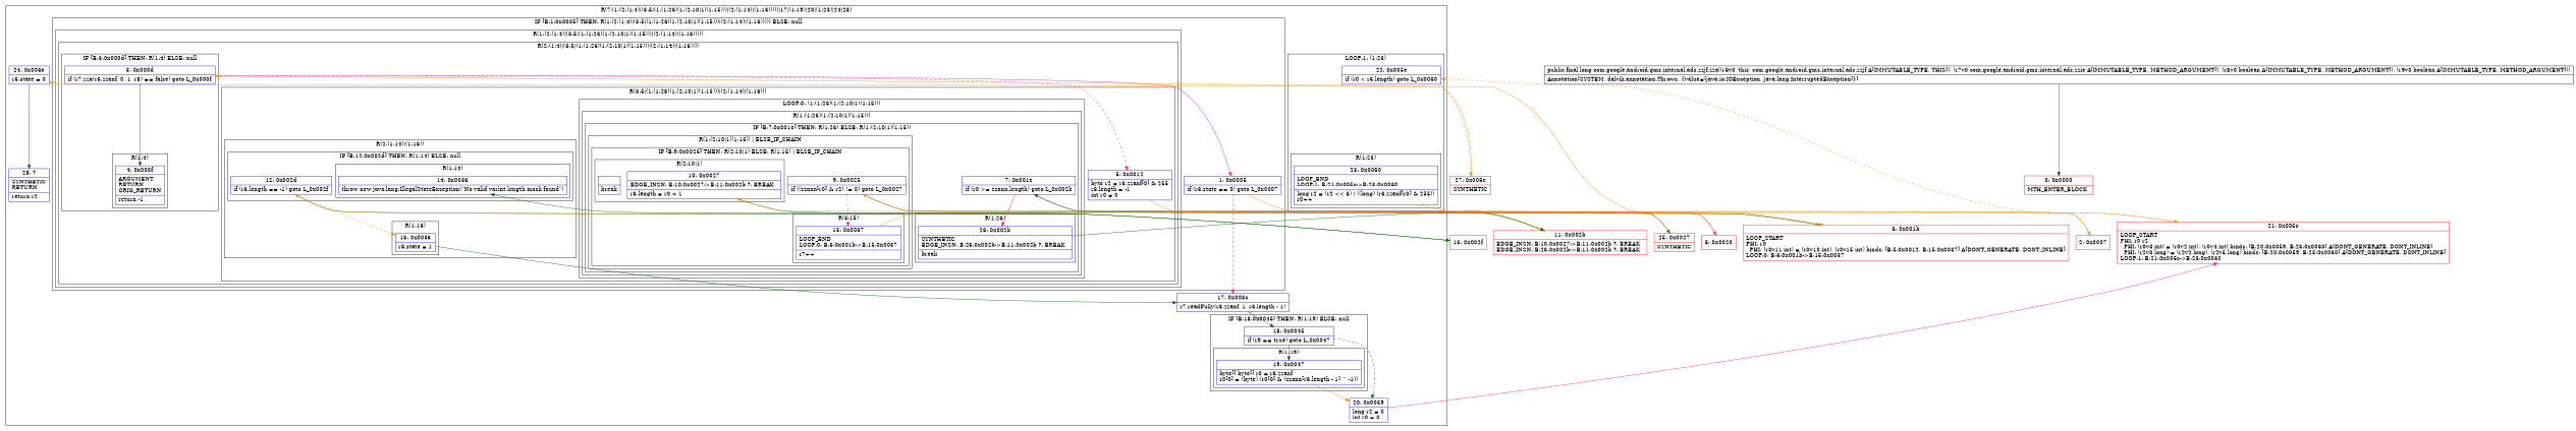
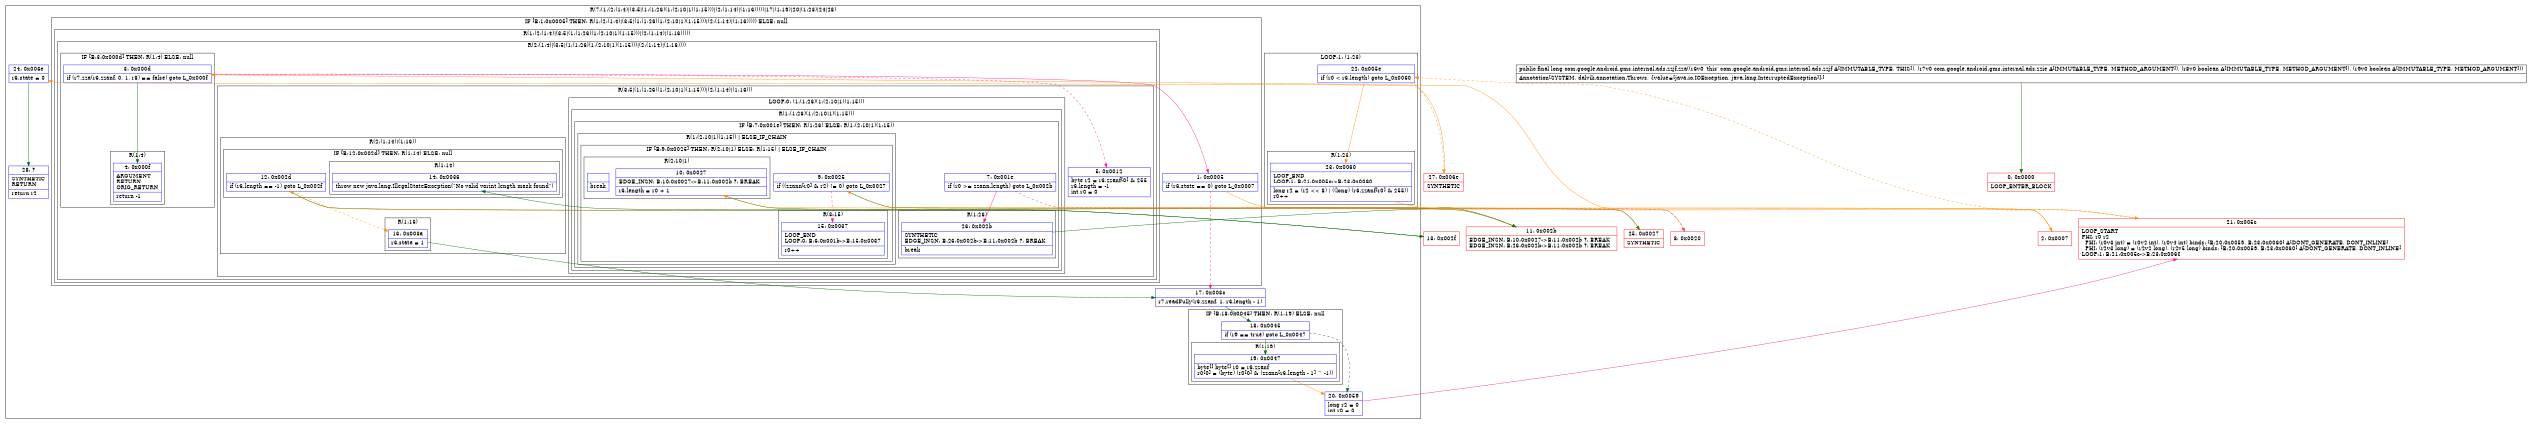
  digraph {
    node [color=blue shape=record]
    edge [color=darkorange]
    n1 [label="{4\:\ 0x000f|ARGUMENT\lRETURN\lORIG_RETURN\l|return \-1\l}"]
    n2 [label="{3\:\ 0x000d|if (r7.zza(r6.zzanf, 0, 1, r8) == false) goto L_0x000f\l}"]
    n3 [label="{26\:\ 0x002b|SYNTHETIC\lEDGE_INSN: B:26:0x002b\-\>B:11:0x002b ?: BREAK  \l|break\l}"]
    n4 [label="{10\:\ 0x0027|EDGE_INSN: B:10:0x0027\-\>B:11:0x002b ?: BREAK  \l|r6.length = r0 + 1\l}"]
    n5 [label="{|break\l}"]
-   n6 [label="{15\:\ 0x0037|LOOP_END\lLOOP:0: B:6:0x001b\-\>B:15:0x0037\l|r7++\l}"]
+   n6 [label="{15\:\ 0x0037|LOOP_END\lLOOP:0: B:6:0x001b\-\>B:15:0x0037\l|r0++\l}"]
    n7 [label="{9\:\ 0x0025|if ((zzann[r0] & r2) != 0) goto L_0x0027\l}"]
    n8 [label="{7\:\ 0x001e|if (r0 \>= zzann.length) goto L_0x002b\l}"]
    n9 [label="{16\:\ 0x003a|r6.state = 1\l}"]
    n10 [label="{14\:\ 0x0036|throw new java.lang.IllegalStateException(\"No valid varint length mask found\")\l}"]
    n11 [label="{12\:\ 0x002d|if (r6.length == \-1) goto L_0x002f\l}"]
    n12 [label="{5\:\ 0x0012|byte r2 = r6.zzanf[0] & 255\lr6.length = \-1\lint r0 = 0\l}"]
    n13 [label="{1\:\ 0x0005|if (r6.state == 0) goto L_0x0007\l}"]
    n14 [label="{19\:\ 0x0047|byte[] byte[] r0 = r6.zzanf\lr0[0] = (byte) (r0[0] & (zzann[r6.length \- 1] ^ \-1))\l}"]
    n15 [label="{18\:\ 0x0045|if (r9 == true) goto L_0x0047\l}"]
    n16 [label="{23\:\ 0x0060|LOOP_END\lLOOP:1: B:21:0x005c\-\>B:23:0x0060\l|long r2 = (r2 \<\< 8) \| ((long) (r6.zzanf[r0] & 255))\lr0++\l}"]
    n17 [label="{22\:\ 0x005e|if (r0 \< r6.length) goto L_0x0060\l}"]
    n18 [label="{17\:\ 0x003c|r7.readFully(r6.zzanf, 1, r6.length \- 1)\l}"]
    n19 [label="{20\:\ 0x0059|long r2 = 0\lint r0 = 0\l}"]
    n20 [label="{24\:\ 0x006e|r6.state = 0\l}"]
    n21 [label="{28\:\ ?|SYNTHETIC\lRETURN\l|return r2\l}"]
    n22 [color=red label="{11\:\ 0x002b|EDGE_INSN: B:10:0x0027\-\>B:11:0x002b ?: BREAK  \lEDGE_INSN: B:26:0x002b\-\>B:11:0x002b ?: BREAK  \l}"]
-   n23 [color=red label="{6\:\ 0x001b|LOOP_START\lPHI: r0 \l  PHI: (r0v11 int) = (r0v10 int), (r0v15 int) binds: [B:5:0x0012, B:15:0x0037] A[DONT_GENERATE, DONT_INLINE]\lLOOP:0: B:6:0x001b\-\>B:15:0x0037\l}"]
    n24 [color=red label="{25\:\ 0x0027|SYNTHETIC\l}"]
    n25 [color=red label="{8\:\ 0x0020}"]
    n26 [color=red label="{13\:\ 0x002f}"]
    n27 [color=red label="{2\:\ 0x0007}"]
    n28 [color=red label="{21\:\ 0x005c|LOOP_START\lPHI: r0 r2 \l  PHI: (r0v3 int) = (r0v2 int), (r0v4 int) binds: [B:20:0x0059, B:23:0x0060] A[DONT_GENERATE, DONT_INLINE]\l  PHI: (r2v3 long) = (r2v2 long), (r2v5 long) binds: [B:20:0x0059, B:23:0x0060] A[DONT_GENERATE, DONT_INLINE]\lLOOP:1: B:21:0x005c\-\>B:23:0x0060\l}"]
    n29 [color=red label="{27\:\ 0x006e|SYNTHETIC\l}"]
-   n30 [color=red label="{0\:\ 0x0000|MTH_ENTER_BLOCK\l}"]
+   n30 [color=red label="{0\:\ 0x0000|LOOP_ENTER_BLOCK\l}"]
    n31 [label="{public final long com.google.android.gms.internal.ads.zzjf.zza((r6v0 'this' com.google.android.gms.internal.ads.zzjf A[IMMUTABLE_TYPE, THIS]), (r7v0 com.google.android.gms.internal.ads.zzie A[IMMUTABLE_TYPE, METHOD_ARGUMENT]), (r8v0 boolean A[IMMUTABLE_TYPE, METHOD_ARGUMENT]), (r9v0 boolean A[IMMUTABLE_TYPE, METHOD_ARGUMENT]))  | Annotation[SYSTEM, dalvik.annotation.Throws, \{value=[java.io.IOException, java.lang.InterruptedException]\}]\l}" color=""]
    subgraph cluster_1 {
      label="R(7:(1:(2:(1:4)|(3:5|(1:(1:26)(1:(2:10|1)(1:15)))|(2:(1:14)|(1:16)))))|17|(1:19)|20|(1:23)|24|28)"
      n18
      n19
      n20
      n21
      subgraph cluster_2 {
        label="IF [B:1:0x0005] THEN: R(1:(2:(1:4)|(3:5|(1:(1:26)(1:(2:10|1)(1:15)))|(2:(1:14)|(1:16))))) ELSE: null"
        n13
        subgraph cluster_3 {
          label="R(1:(2:(1:4)|(3:5|(1:(1:26)(1:(2:10|1)(1:15)))|(2:(1:14)|(1:16)))))"
          subgraph cluster_4 {
            label="R(2:(1:4)|(3:5|(1:(1:26)(1:(2:10|1)(1:15)))|(2:(1:14)|(1:16))))"
            subgraph cluster_5 {
              label="IF [B:3:0x000d] THEN: R(1:4) ELSE: null"
              n2
              subgraph cluster_6 {
                label="R(1:4)"
                n1
              }
            }
            subgraph cluster_7 {
              label="R(3:5|(1:(1:26)(1:(2:10|1)(1:15)))|(2:(1:14)|(1:16)))"
              n12
              subgraph cluster_8 {
                label="LOOP:0: (1:(1:26)(1:(2:10|1)(1:15)))"
                subgraph cluster_9 {
                  label="R(1:(1:26)(1:(2:10|1)(1:15)))"
                  subgraph cluster_10 {
                    label="IF [B:7:0x001e] THEN: R(1:26) ELSE: R(1:(2:10|1)(1:15))"
                    n8
                    subgraph cluster_11 {
                      label="R(1:26)"
                      n3
                    }
                    subgraph cluster_12 {
                      label="R(1:(2:10|1)(1:15)) | ELSE_IF_CHAIN\l"
                      subgraph cluster_13 {
                        label="IF [B:9:0x0025] THEN: R(2:10|1) ELSE: R(1:15) | ELSE_IF_CHAIN\l"
                        n7
                        subgraph cluster_14 {
                          label="R(2:10|1)"
                          n4
                          n5
                        }
                        subgraph cluster_15 {
                          label="R(3:15)"
                          n6
                        }
                      }
                    }
                  }
                }
              }
              subgraph cluster_16 {
                label="R(2:(1:14)|(1:16))"
                subgraph cluster_17 {
                  label="R(1:16)"
                  n9
                }
                subgraph cluster_18 {
                  label="IF [B:12:0x002d] THEN: R(1:14) ELSE: null"
                  n11
                  subgraph cluster_19 {
                    label="R(1:14)"
                    n10
                  }
                }
              }
            }
          }
        }
      }
      subgraph cluster_20 {
        label="IF [B:18:0x0045] THEN: R(1:19) ELSE: null"
        n15
        subgraph cluster_21 {
          label="R(1:19)"
          n14
        }
      }
      subgraph cluster_22 {
        label="LOOP:1: (1:23)"
        n17
        subgraph cluster_23 {
          label="R(1:23)"
          n16
        }
      }
    }
    n2 -> n1 [color=darkgreen]
    n2 -> n12 [color=deeppink style=dashed]
    n2 -> n13 [color=deeppink]
    n3 -> n22 [color=darkgreen]
    n4 -> n22 [color=darkgreen]
-   n6 -> n23
    n7 -> n6 [color=deeppink style=dashed]
    n7 -> n24 [color=darkgreen]
    n8 -> n3 [color=deeppink]
-   n8 -> n25 [color=deeppink style=solid]
+   n8 -> n25 [color=deeppink style=dashed]
    n9 -> n18 [color=darkgreen]
    n11 -> n9 [style=dashed]
    n11 -> n26 [color=darkgreen]
-   n12 -> n23
    n13 -> n18 [color=deeppink style=dashed]
    n13 -> n27
    n14 -> n19
    n15 -> n14 [color=darkgreen]
    n15 -> n19 [color=darkgreen style=dashed]
    n16 -> n28
+   n17 -> n16
    n17 -> n29 [style=dashed]
    n18 -> n15 [color=darkgreen]
    n19 -> n28 [color=deeppink]
    n20 -> n21 [color=darkgreen]
    n22 -> n11
-   n23 -> n8 [color=darkgreen]
    n24 -> n4
    n25 -> n7
    n26 -> n10 [color=darkgreen]
    n27 -> n2
    n28 -> n17 [style=dashed]
    n29 -> n20
    n31 -> n30 [color=darkgreen]
  }
